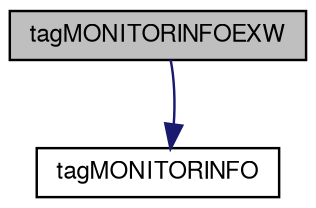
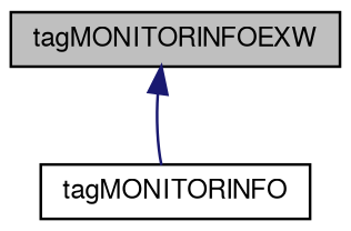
  digraph {
    node [color=black fontname=FreeSans fontsize=10 shape=record style=filled]
    n1 [fillcolor=grey75 fontcolor=black height=0.2 label=tagMONITORINFOEXW width=0.4]
    n2 [fillcolor=white height=0.2 label=tagMONITORINFO width=0.4]
-   n2 -> n1 [color=midnightblue dir=back fontname=FreeSans fontsize=10 labelfontname=FreeSans labelfontsize=10 style=solid]
+   n1 -> n2 [color=midnightblue dir=back fontname=FreeSans fontsize=10 labelfontname=FreeSans labelfontsize=10 style=solid]
  }
